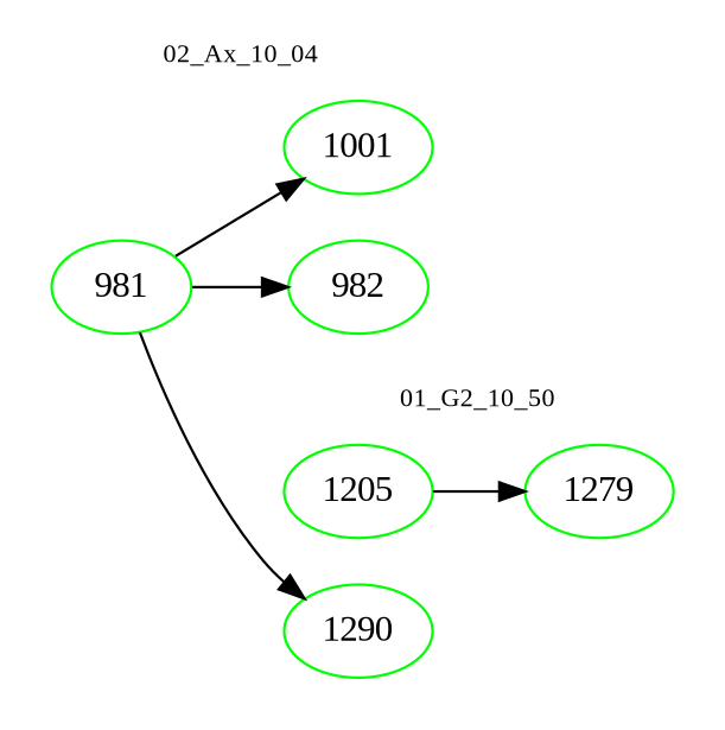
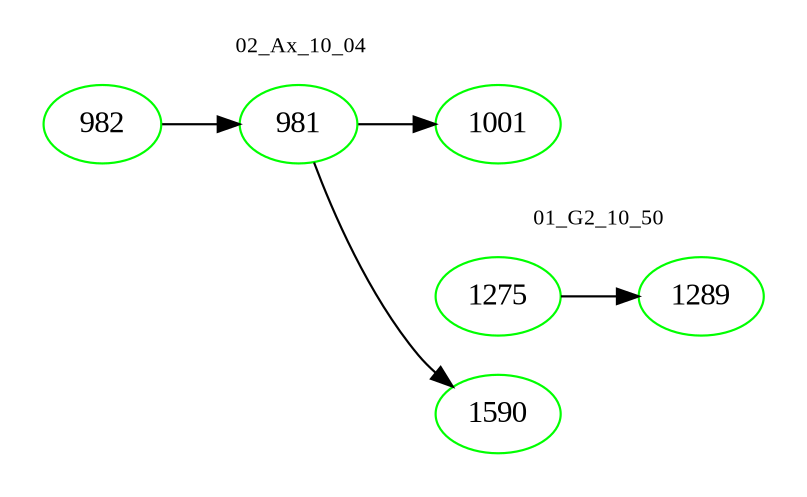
  digraph {
    fontname="Liberation Serif"
    rankdir=LR
    node [color=green fontname="Liberation Serif"]
    edge [color=black fontname="Liberation Serif"]
    n1 [label=981]
    n2 [label=982]
    n3 [label=1001]
-   n4 [label=1205]
-   n5 [label=1290]
-   n6 [label=1279]
+   n4 [label=1275]
+   n5 [label=1590]
+   n6 [label=1289]
    subgraph cluster_1 {
      color=white
      fontsize=10
      label="02_Ax_10_04"
      n1
      n2
      n3
    }
    subgraph cluster_2 {
      color=white
      fontsize=10
      label="01_G2_10_50"
      n4
      n5
      n6
    }
-   n1 -> n2
+   n2 -> n1
    n1 -> n3
    n1 -> n5
    n4 -> n6
  }
